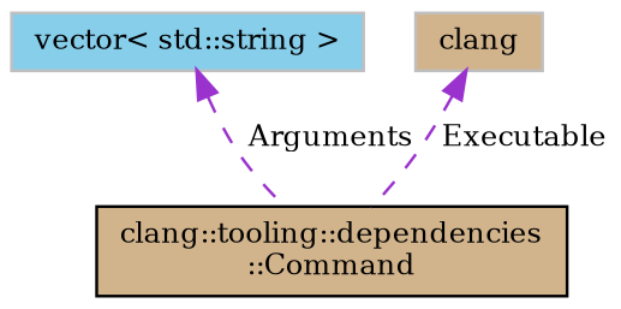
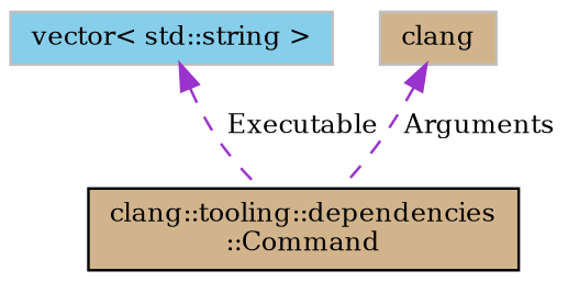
  digraph {
    fontname="DejaVu Serif"
    node [color=grey75 fillcolor=tan fontname="DejaVu Serif" fontsize=10 shape=record style=filled]
    edge [color=darkorchid3 dir=back fontname="DejaVu Serif" fontsize=10 labelfontname=Helvetica labelfontsize=10 style=dashed]
    n1 [color=black fontcolor=black height=0.2 label="clang::tooling::dependencies\l::Command" width=0.4]
    n2 [fillcolor=skyblue height=0.2 label="vector\< std::string \>" width=0.4]
    n3 [height=0.2 label=clang width=0.4]
-   n2 -> n1 [label=" Arguments"]
-   n3 -> n1 [label=" Executable"]
+   n2 -> n1 [label=" Executable"]
+   n3 -> n1 [label=" Arguments"]
  }
